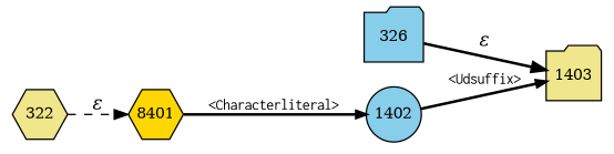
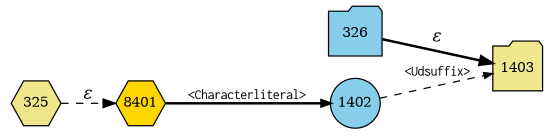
  digraph {
    rankdir=LR
    node [fillcolor=skyblue fixedsize=true fontsize=11 shape=folder style=filled peripheries=1]
    edge [fontname="Times-Italic" style=bold]
    n1 [label=326 width=.6 peripheries=""]
    n2 [fillcolor=khaki label=1403 width=.55]
-   n3 [fillcolor=khaki label=322 shape=hexagon width=.55]
+   n3 [fillcolor=khaki label=325 shape=hexagon width=.55]
    n4 [fillcolor=gold label=8401 shape=hexagon width=.55]
    n5 [label=1402 shape=circle width=.55]
    n1 -> n2 [label="&epsilon;"]
    n3 -> n4 [label="&epsilon;" style=dashed]
    n4 -> n5 [arrowhead=normal arrowsize=.7 fontname=Courier fontsize=11 label="<Characterliteral>"]
-   n5 -> n2 [arrowhead=normal arrowsize=.7 fontname=Courier fontsize=11 label="<Udsuffix>"]
+   n5 -> n2 [arrowhead=normal arrowsize=.7 fontname=Courier fontsize=11 label="<Udsuffix>" style=dashed]
  }
